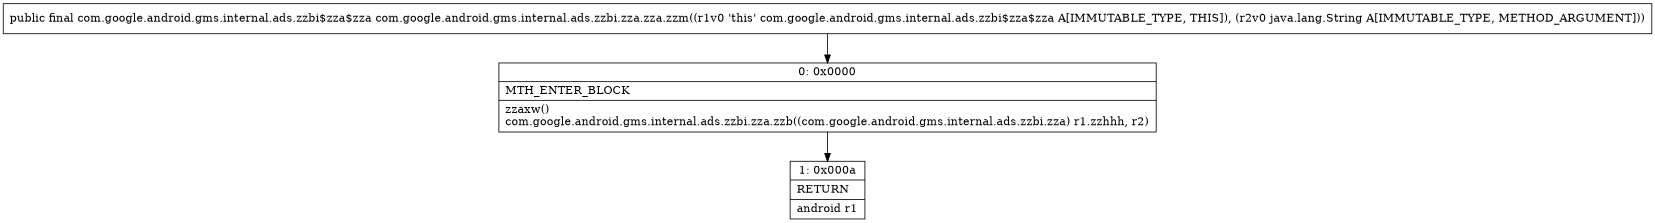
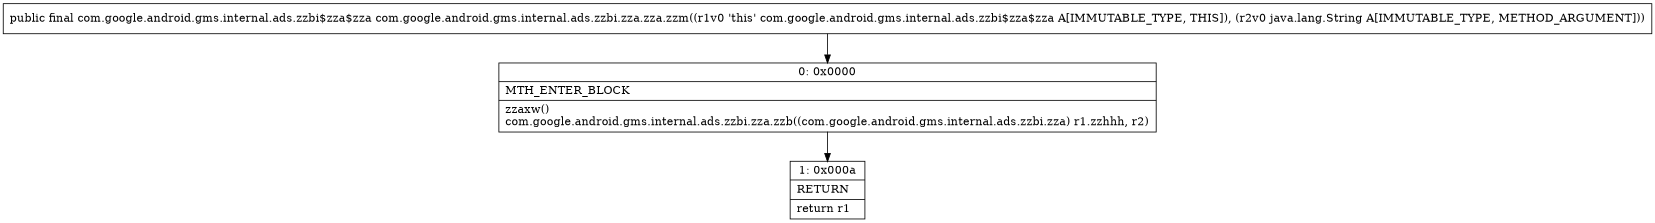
  digraph {
    node [shape=record]
    n1 [label="{0\:\ 0x0000|MTH_ENTER_BLOCK\l|zzaxw()\lcom.google.android.gms.internal.ads.zzbi.zza.zzb((com.google.android.gms.internal.ads.zzbi.zza) r1.zzhhh, r2)\l}"]
-   n2 [label="{1\:\ 0x000a|RETURN\l|android r1\l}"]
+   n2 [label="{1\:\ 0x000a|RETURN\l|return r1\l}"]
    n3 [label="{public final com.google.android.gms.internal.ads.zzbi$zza$zza com.google.android.gms.internal.ads.zzbi.zza.zza.zzm((r1v0 'this' com.google.android.gms.internal.ads.zzbi$zza$zza A[IMMUTABLE_TYPE, THIS]), (r2v0 java.lang.String A[IMMUTABLE_TYPE, METHOD_ARGUMENT])) }"]
    n1 -> n2
    n3 -> n1
  }
